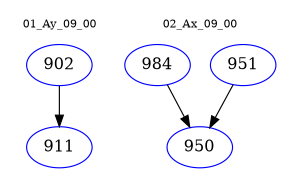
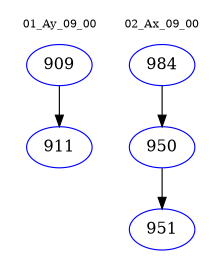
  digraph {
    node [color=blue]
    edge [color=black]
-   n1 [label=902]
+   n1 [label=909]
    n2 [label=911]
    n3 [label=951]
    n4 [label=950]
    n5 [label=984]
    subgraph cluster_1 {
      color=white
      fontsize=10
      label="01_Ay_09_00"
      n1
      n2
    }
    subgraph cluster_2 {
      color=white
      fontsize=10
      label="02_Ax_09_00"
      n3
      n4
      n5
    }
    n1 -> n2
-   n3 -> n4
+   n4 -> n3
    n5 -> n4
  }
